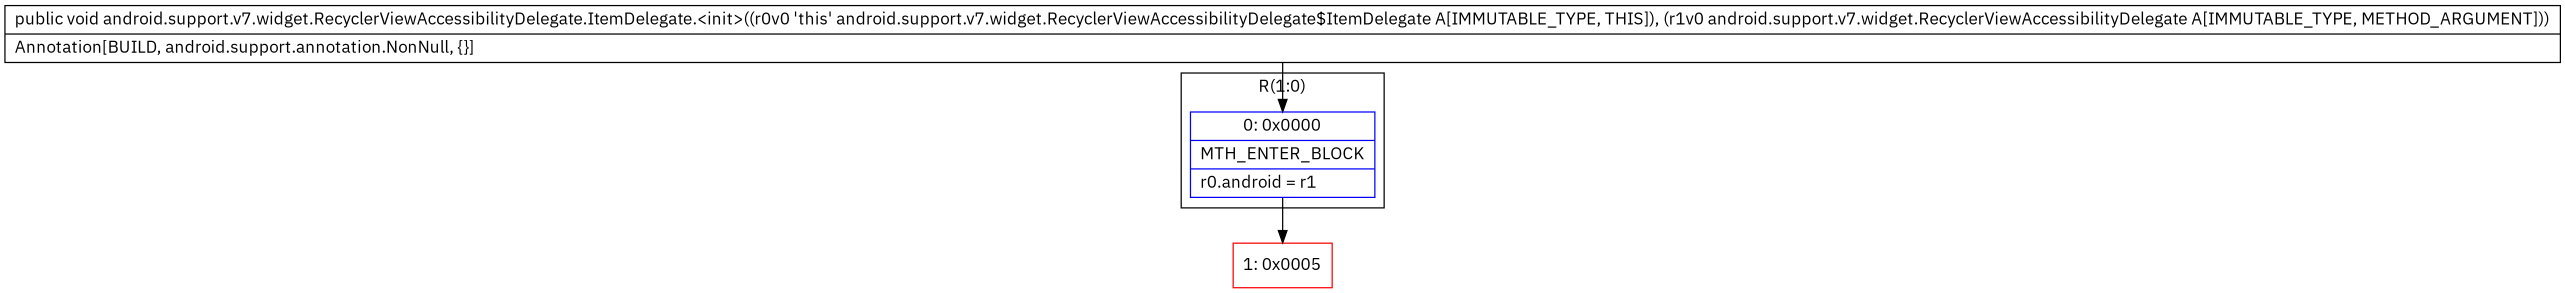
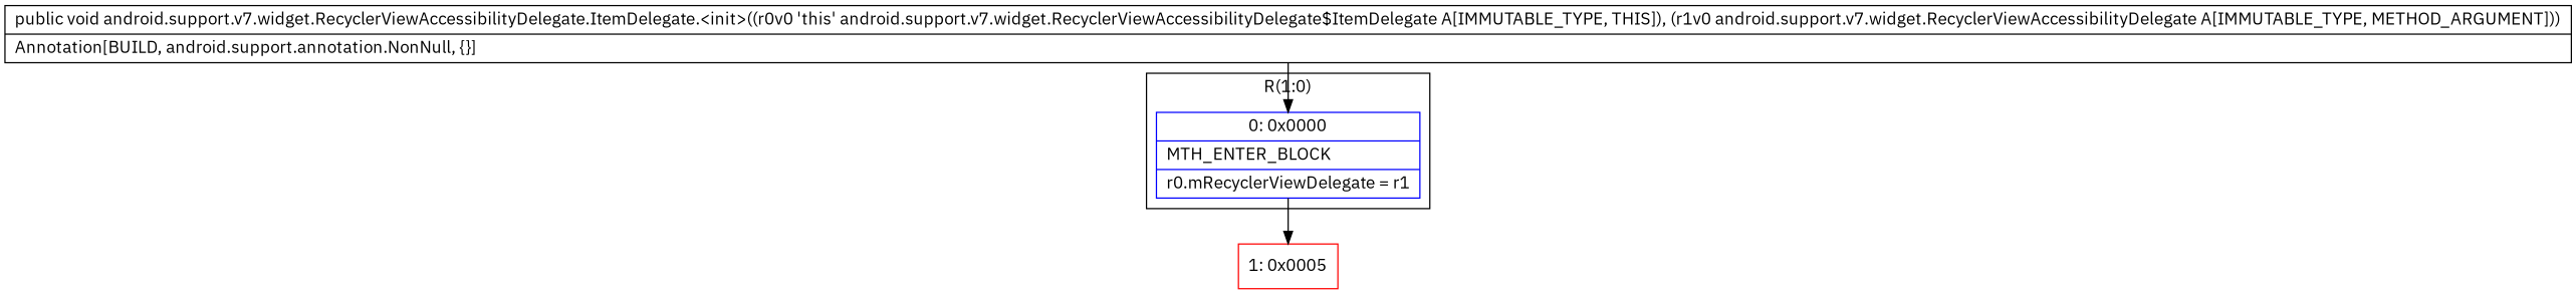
  digraph {
    fontname="IBM Plex Sans"
    node [shape=record fontname="IBM Plex Sans"]
    edge [fontname="IBM Plex Sans"]
-   n1 [color=blue label="{0\:\ 0x0000|MTH_ENTER_BLOCK\l|r0.android = r1\l}"]
+   n1 [color=blue label="{0\:\ 0x0000|MTH_ENTER_BLOCK\l|r0.mRecyclerViewDelegate = r1\l}"]
    n2 [color=red label="{1\:\ 0x0005}"]
    n3 [label="{public void android.support.v7.widget.RecyclerViewAccessibilityDelegate.ItemDelegate.\<init\>((r0v0 'this' android.support.v7.widget.RecyclerViewAccessibilityDelegate$ItemDelegate A[IMMUTABLE_TYPE, THIS]), (r1v0 android.support.v7.widget.RecyclerViewAccessibilityDelegate A[IMMUTABLE_TYPE, METHOD_ARGUMENT]))  | Annotation[BUILD, android.support.annotation.NonNull, \{\}]\l}"]
    subgraph cluster_1 {
      label="R(1:0)"
      n1
    }
    n1 -> n2
    n3 -> n1
  }
